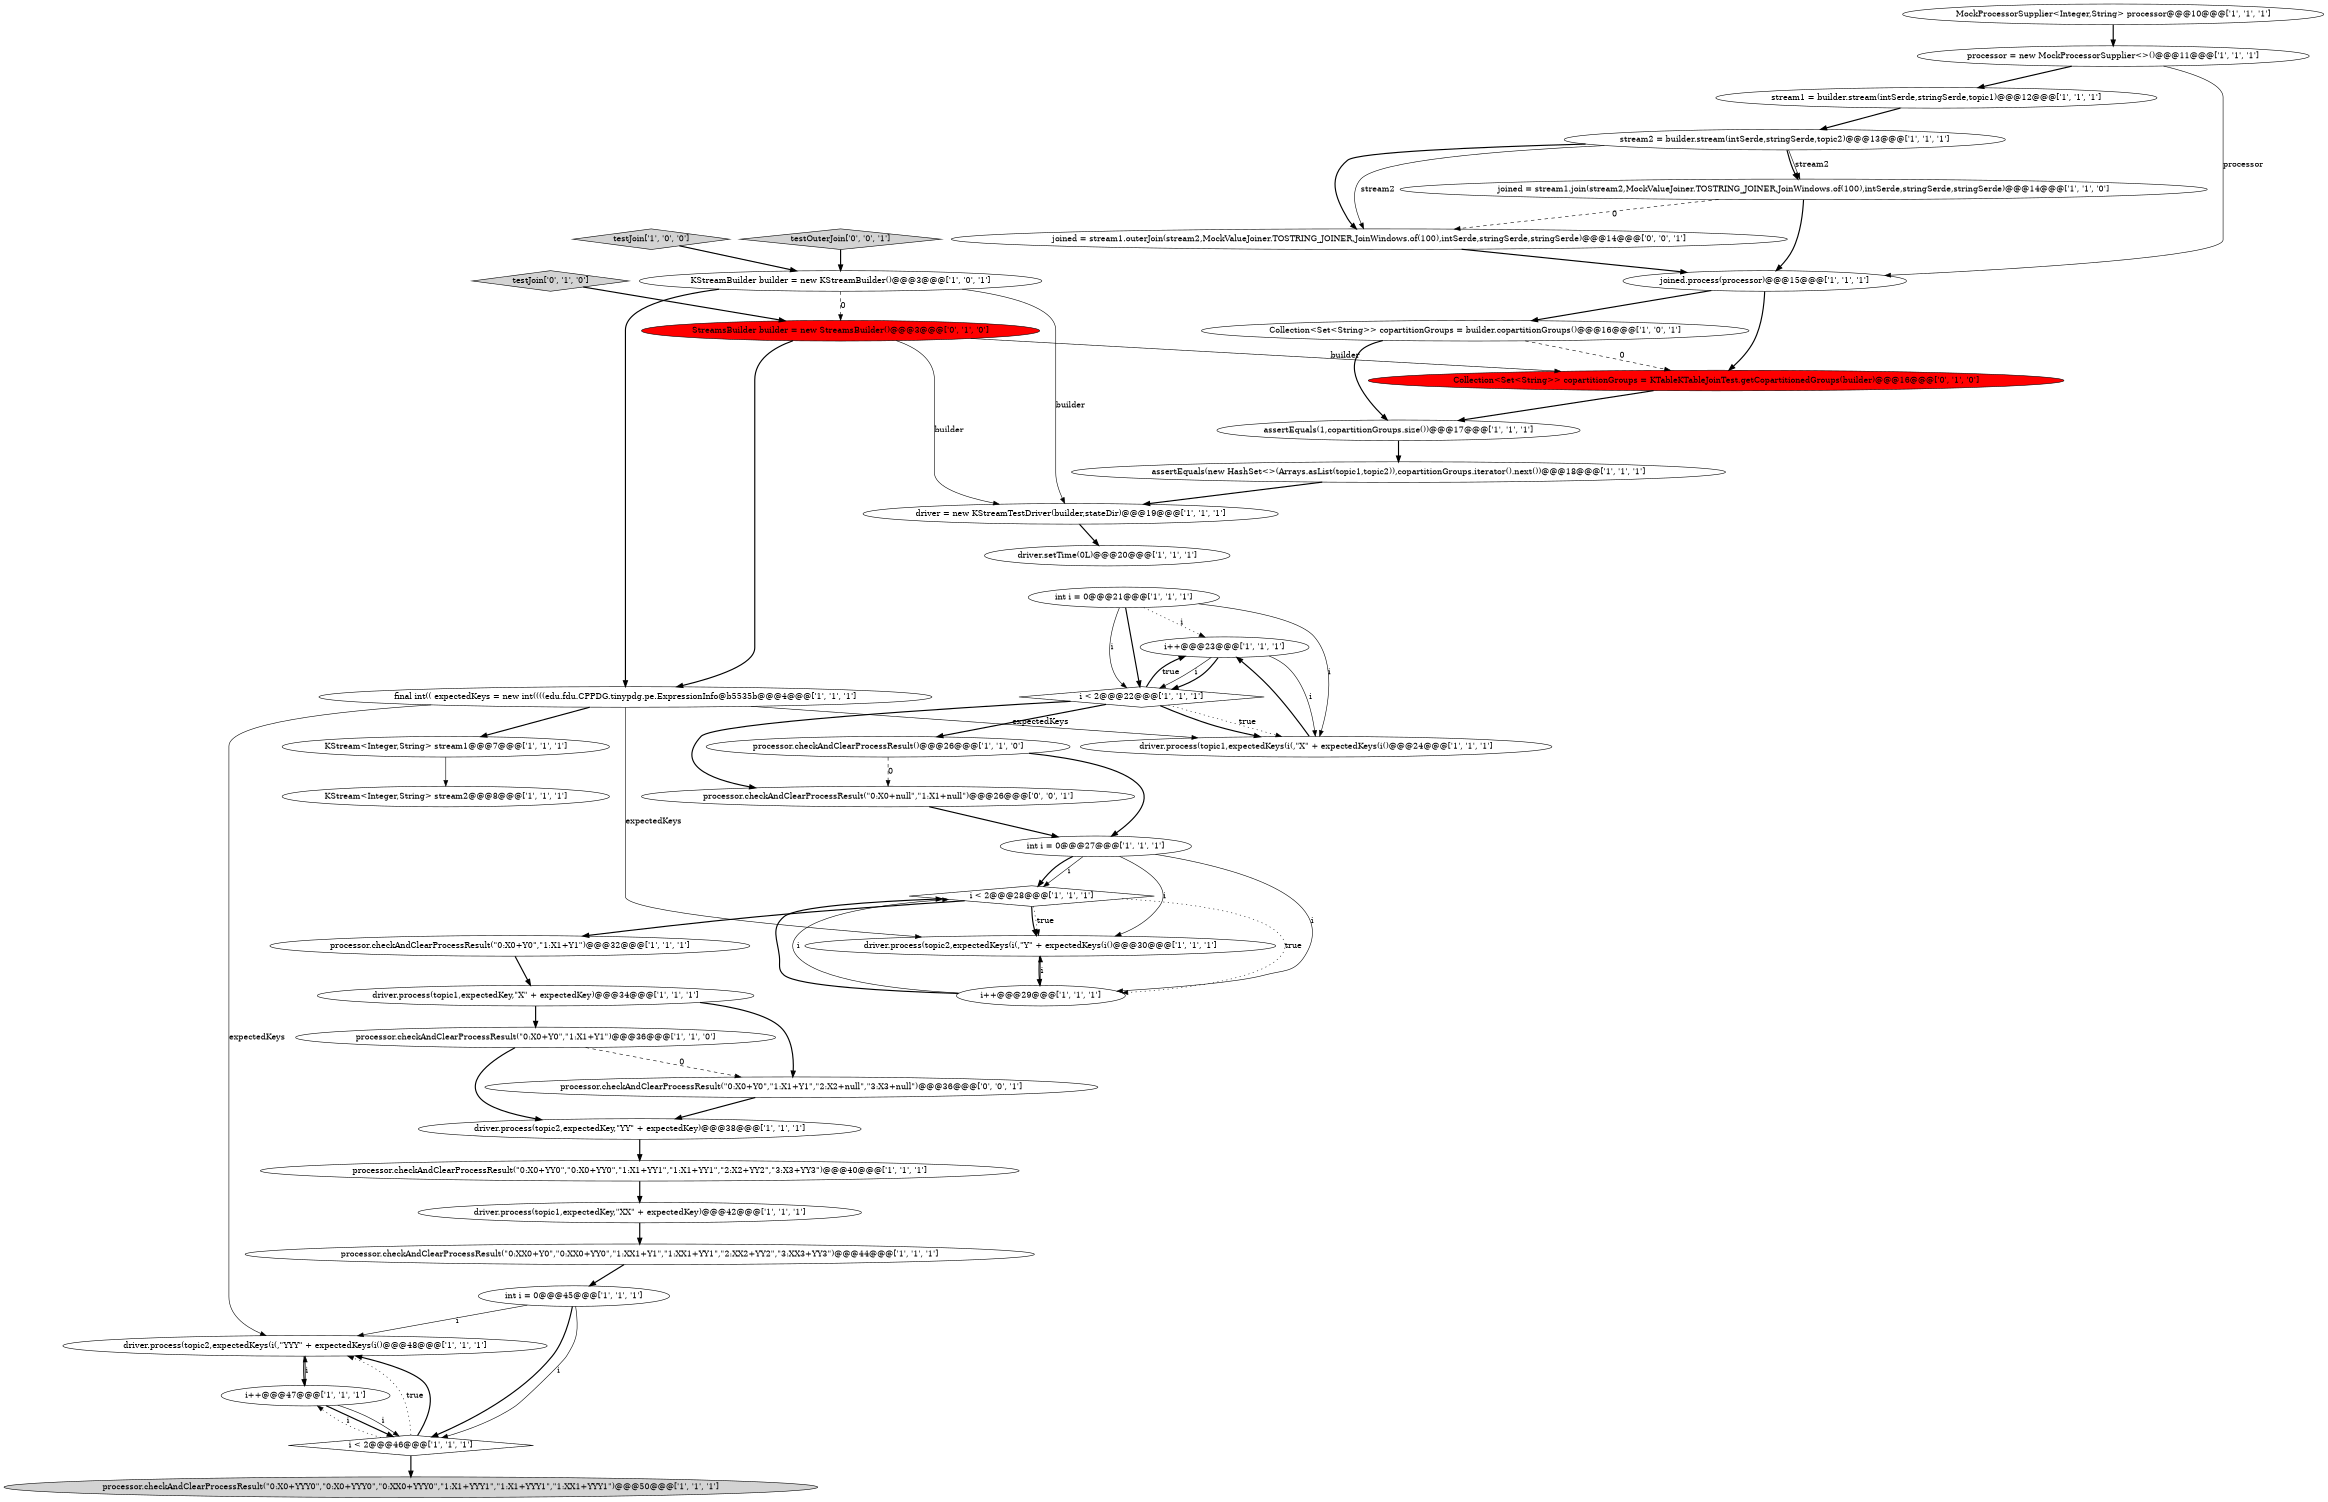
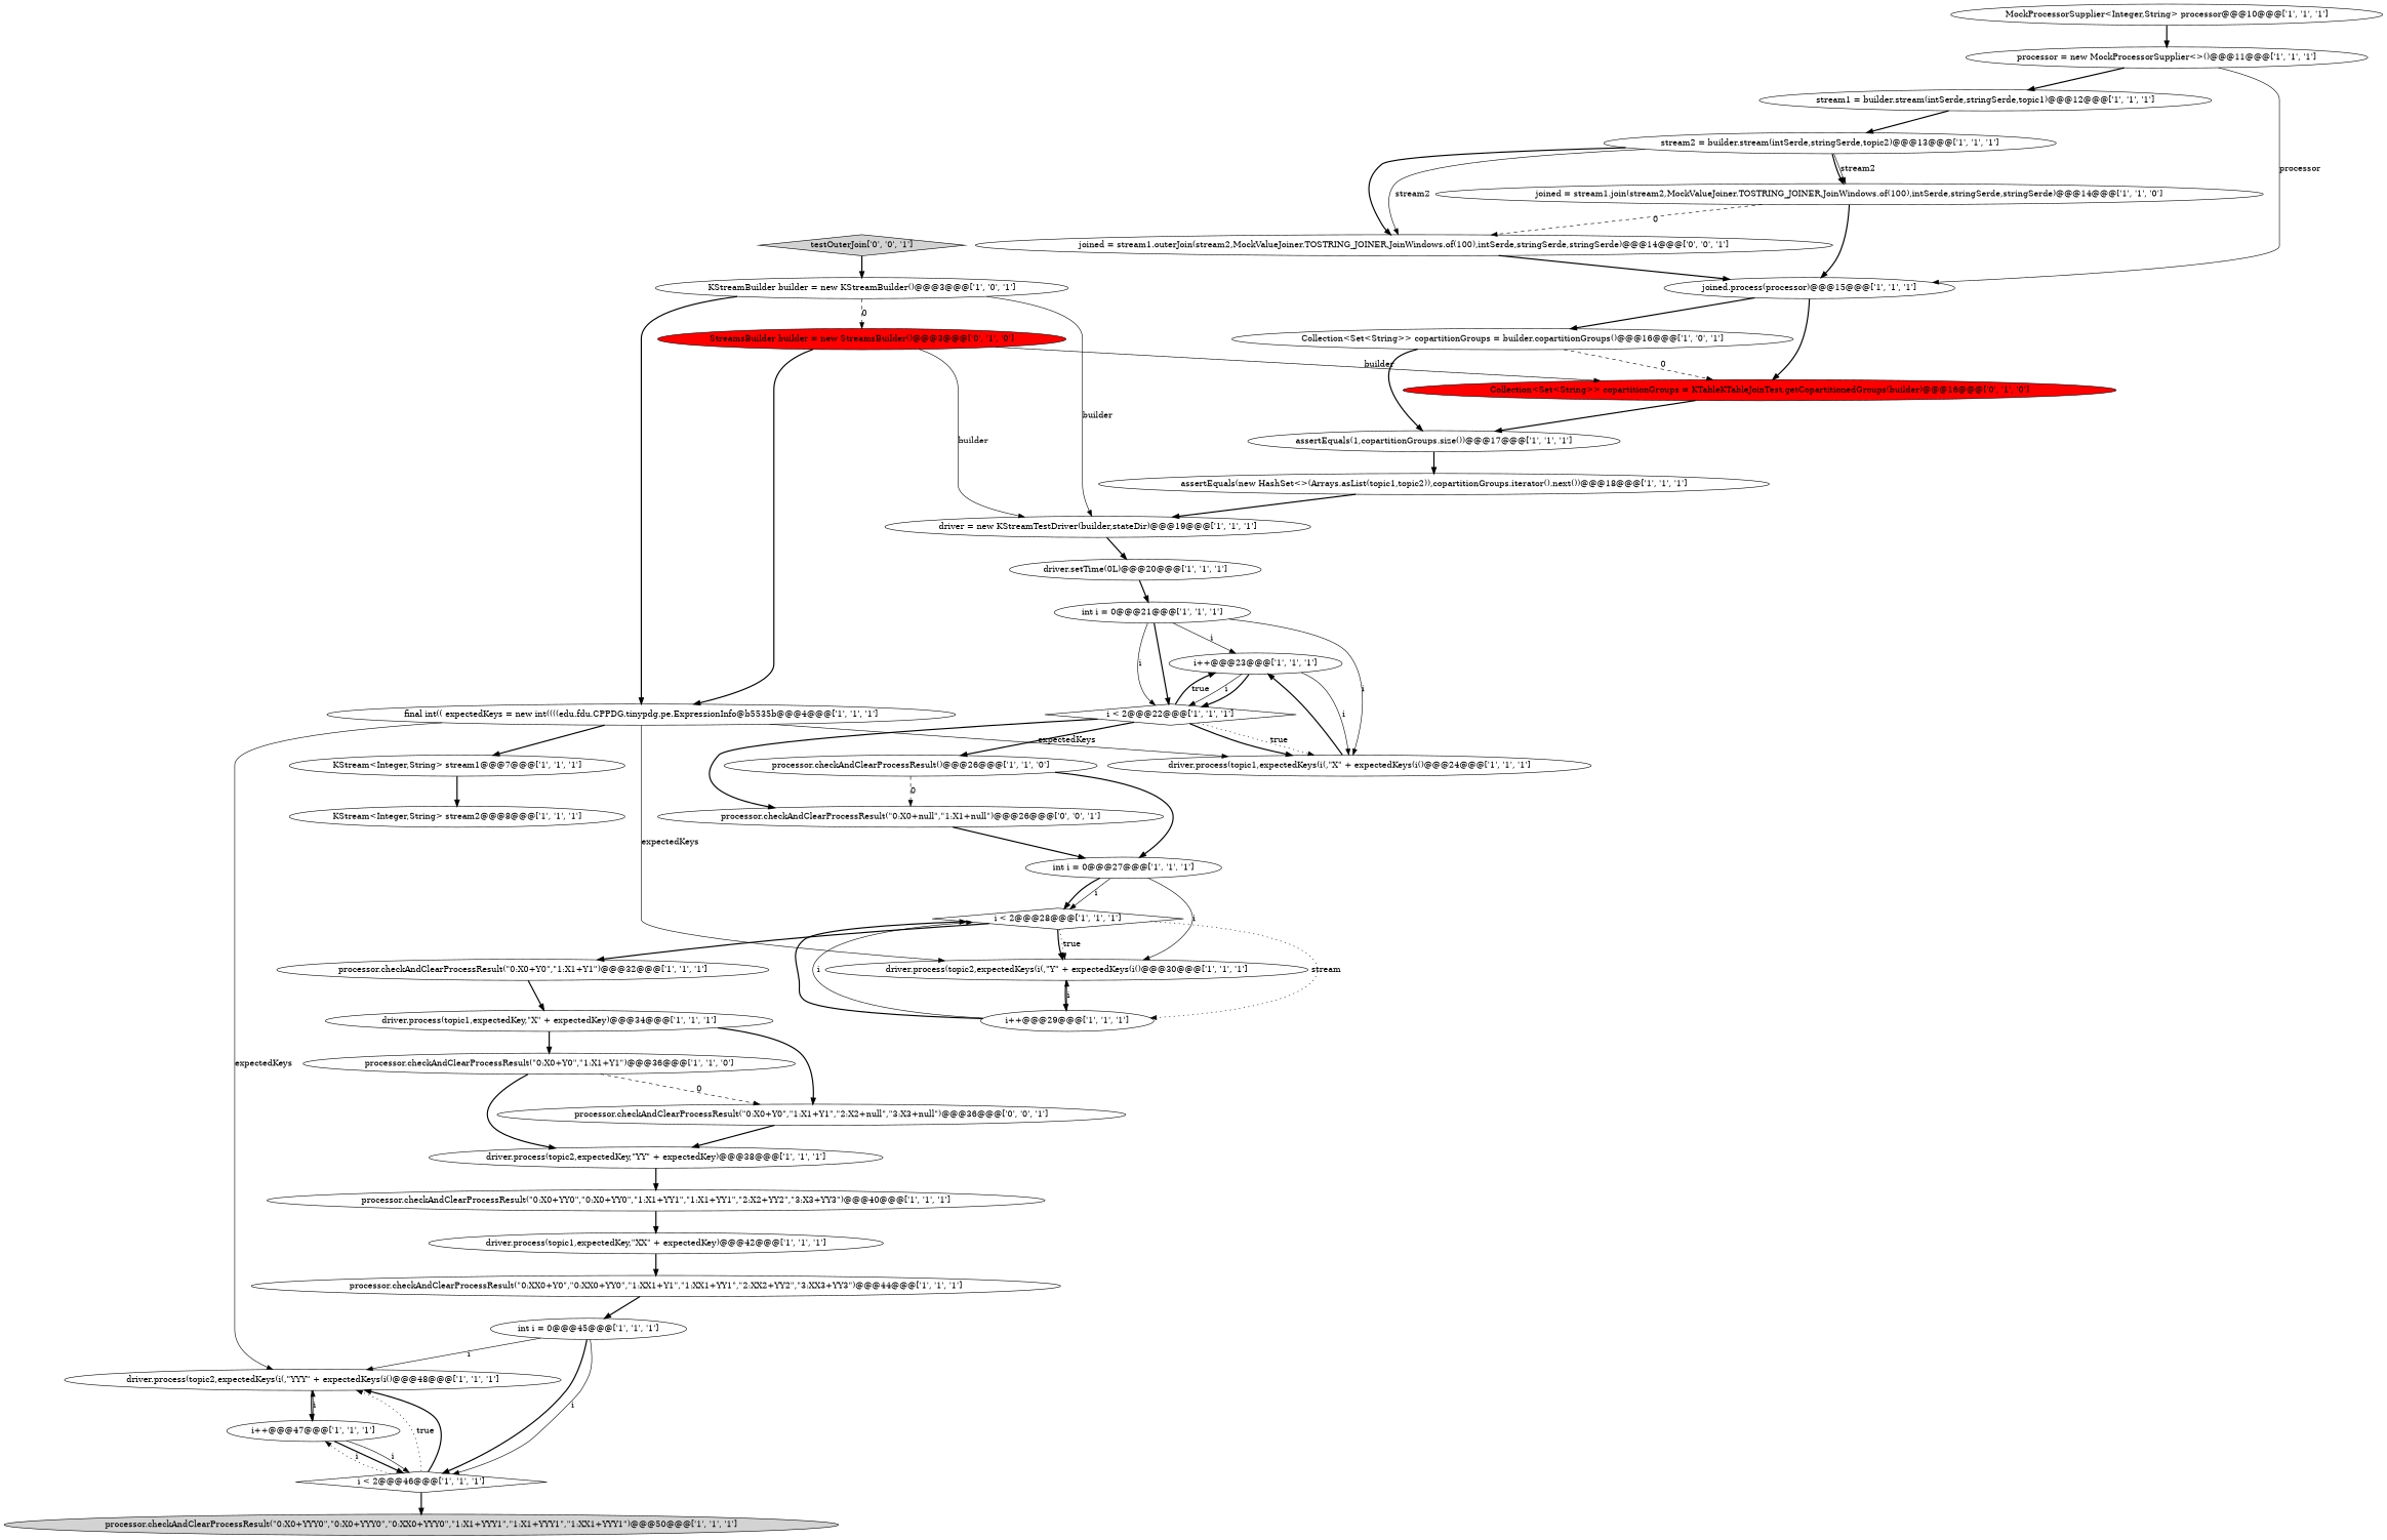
  digraph {
    node [fillcolor=white shape=ellipse style=filled]
    edge [style=bold]
    n1 [label="assertEquals(new HashSet<>(Arrays.asList(topic1,topic2)),copartitionGroups.iterator().next())@@@18@@@['1', '1', '1']"]
    n2 [label="driver = new KStreamTestDriver(builder,stateDir)@@@19@@@['1', '1', '1']"]
    n3 [label="driver.setTime(0L)@@@20@@@['1', '1', '1']"]
    n4 [label="stream2 = builder.stream(intSerde,stringSerde,topic2)@@@13@@@['1', '1', '1']"]
    n5 [label="joined = stream1.outerJoin(stream2,MockValueJoiner.TOSTRING_JOINER,JoinWindows.of(100),intSerde,stringSerde,stringSerde)@@@14@@@['0', '0', '1']"]
    n6 [label="joined = stream1.join(stream2,MockValueJoiner.TOSTRING_JOINER,JoinWindows.of(100),intSerde,stringSerde,stringSerde)@@@14@@@['1', '1', '0']"]
    n7 [label="joined.process(processor)@@@15@@@['1', '1', '1']"]
    n8 [label="processor.checkAndClearProcessResult(\"0:X0+Y0\",\"1:X1+Y1\",\"2:X2+null\",\"3:X3+null\")@@@36@@@['0', '0', '1']"]
    n9 [label="driver.process(topic2,expectedKey,\"YY\" + expectedKey)@@@38@@@['1', '1', '1']"]
    n10 [label="processor.checkAndClearProcessResult(\"0:X0+YY0\",\"0:X0+YY0\",\"1:X1+YY1\",\"1:X1+YY1\",\"2:X2+YY2\",\"3:X3+YY3\")@@@40@@@['1', '1', '1']"]
    n11 [label="int i = 0@@@21@@@['1', '1', '1']"]
    n12 [label="processor.checkAndClearProcessResult()@@@26@@@['1', '1', '0']"]
    n13 [label="int i = 0@@@27@@@['1', '1', '1']"]
    n14 [label="processor.checkAndClearProcessResult(\"0:X0+null\",\"1:X1+null\")@@@26@@@['0', '0', '1']"]
    n15 [label="i < 2@@@28@@@['1', '1', '1']" shape=diamond]
    n16 [label="driver.process(topic2,expectedKeys(i(,\"Y\" + expectedKeys(i()@@@30@@@['1', '1', '1']"]
    n17 [label="i++@@@29@@@['1', '1', '1']"]
    n18 [label="i++@@@23@@@['1', '1', '1']"]
    n19 [label="driver.process(topic1,expectedKeys(i(,\"X\" + expectedKeys(i()@@@24@@@['1', '1', '1']"]
    n20 [label="i < 2@@@22@@@['1', '1', '1']" shape=diamond]
    n21 [label="driver.process(topic2,expectedKeys(i(,\"YYY\" + expectedKeys(i()@@@48@@@['1', '1', '1']"]
    n22 [label="i++@@@47@@@['1', '1', '1']"]
    n23 [label="i < 2@@@46@@@['1', '1', '1']" shape=diamond]
    n24 [label="driver.process(topic1,expectedKey,\"XX\" + expectedKey)@@@42@@@['1', '1', '1']"]
    n25 [label="processor.checkAndClearProcessResult(\"0:X0+Y0\",\"1:X1+Y1\")@@@32@@@['1', '1', '1']"]
-   n26 [fillcolor=lightgray label="testJoin['1', '0', '0']" shape=diamond]
    n27 [label="KStreamBuilder builder = new KStreamBuilder()@@@3@@@['1', '0', '1']"]
    n28 [fillcolor=red label="StreamsBuilder builder = new StreamsBuilder()@@@3@@@['0', '1', '0']"]
    n29 [label="final int(( expectedKeys = new int((((edu.fdu.CPPDG.tinypdg.pe.ExpressionInfo@b5535b@@@4@@@['1', '1', '1']"]
    n30 [label="processor.checkAndClearProcessResult(\"0:XX0+Y0\",\"0:XX0+YY0\",\"1:XX1+Y1\",\"1:XX1+YY1\",\"2:XX2+YY2\",\"3:XX3+YY3\")@@@44@@@['1', '1', '1']"]
    n31 [label="driver.process(topic1,expectedKey,\"X\" + expectedKey)@@@34@@@['1', '1', '1']"]
    n32 [label="processor.checkAndClearProcessResult(\"0:X0+Y0\",\"1:X1+Y1\")@@@36@@@['1', '1', '0']"]
    n33 [label="MockProcessorSupplier<Integer,String> processor@@@10@@@['1', '1', '1']"]
    n34 [label="processor = new MockProcessorSupplier<>()@@@11@@@['1', '1', '1']"]
    n35 [label="int i = 0@@@45@@@['1', '1', '1']"]
    n36 [fillcolor=lightgray label="processor.checkAndClearProcessResult(\"0:X0+YYY0\",\"0:X0+YYY0\",\"0:XX0+YYY0\",\"1:X1+YYY1\",\"1:X1+YYY1\",\"1:XX1+YYY1\")@@@50@@@['1', '1', '1']"]
    n37 [fillcolor=lightgray label="testOuterJoin['0', '0', '1']" shape=diamond]
    n38 [fillcolor=red label="Collection<Set<String>> copartitionGroups = KTableKTableJoinTest.getCopartitionedGroups(builder)@@@16@@@['0', '1', '0']"]
    n39 [label="Collection<Set<String>> copartitionGroups = builder.copartitionGroups()@@@16@@@['1', '0', '1']"]
    n40 [label="stream1 = builder.stream(intSerde,stringSerde,topic1)@@@12@@@['1', '1', '1']"]
    n41 [label="assertEquals(1,copartitionGroups.size())@@@17@@@['1', '1', '1']"]
-   n42 [fillcolor=lightgray label="testJoin['0', '1', '0']" shape=diamond]
    n43 [label="KStream<Integer,String> stream1@@@7@@@['1', '1', '1']"]
    n44 [label="KStream<Integer,String> stream2@@@8@@@['1', '1', '1']"]
    n1 -> n2
    n2 -> n3
+   n3 -> n11
    n4 -> n5
    n4 -> n5 [label=stream2 style=solid]
    n4 -> n6 [label=stream2 style=solid]
    n4 -> n6
    n5 -> n7
    n6 -> n5 [label=0 style=dashed]
    n6 -> n7
    n7 -> n38
    n7 -> n39
    n8 -> n9
    n9 -> n10
    n10 -> n24
-   n11 -> n18 [label=i style=dotted]
+   n11 -> n18 [label=i style=solid]
    n11 -> n19 [label=i style=solid]
    n11 -> n20 [label=i style=solid]
    n11 -> n20
    n12 -> n13
    n12 -> n14 [label=0 style=dashed]
    n13 -> n15
    n13 -> n15 [label=i style=solid]
    n13 -> n16 [label=i style=solid]
-   n13 -> n17 [label=i style=solid]
    n14 -> n13
    n15 -> n16 [label=true style=dotted]
    n15 -> n16
-   n15 -> n17 [label=true style=dotted]
+   n15 -> n17 [label=stream style=dotted]
    n15 -> n25
    n16 -> n17
    n17 -> n15
    n17 -> n15 [label=i style=solid]
    n17 -> n16 [label=i style=solid]
    n18 -> n19 [label=i style=solid]
    n18 -> n20 [label=i style=solid]
    n18 -> n20
    n19 -> n18
    n20 -> n12
    n20 -> n14
    n20 -> n18 [label=true]
    n20 -> n19 [label=true style=dotted]
    n20 -> n19
    n21 -> n22
    n22 -> n21 [label=i style=solid]
    n22 -> n23
    n22 -> n23 [label=i style=solid]
    n23 -> n21 [label=true style=dotted]
    n23 -> n21
    n23 -> n22 [label=i style=dotted]
    n23 -> n36
    n24 -> n30
    n25 -> n31
-   n26 -> n27
    n27 -> n2 [label=builder style=solid]
    n27 -> n28 [label=0 style=dashed]
    n27 -> n29
    n28 -> n2 [label=builder style=solid]
    n28 -> n29
    n28 -> n38 [label=builder style=solid]
    n29 -> n16 [label=expectedKeys style=solid]
    n29 -> n19 [label=expectedKeys style=solid]
    n29 -> n21 [label=expectedKeys style=solid]
    n29 -> n43
    n30 -> n35
    n31 -> n8
    n31 -> n32
    n32 -> n8 [label=0 style=dashed]
    n32 -> n9
    n33 -> n34
    n34 -> n7 [label=processor style=solid]
    n34 -> n40
    n35 -> n21 [label=i style=solid]
    n35 -> n23
    n35 -> n23 [label=i style=solid]
    n37 -> n27
    n38 -> n41
    n39 -> n38 [label=0 style=dashed]
    n39 -> n41
    n40 -> n4
    n41 -> n1
-   n42 -> n28
-   n43 -> n44 [style=solid]
+   n43 -> n44
  }
